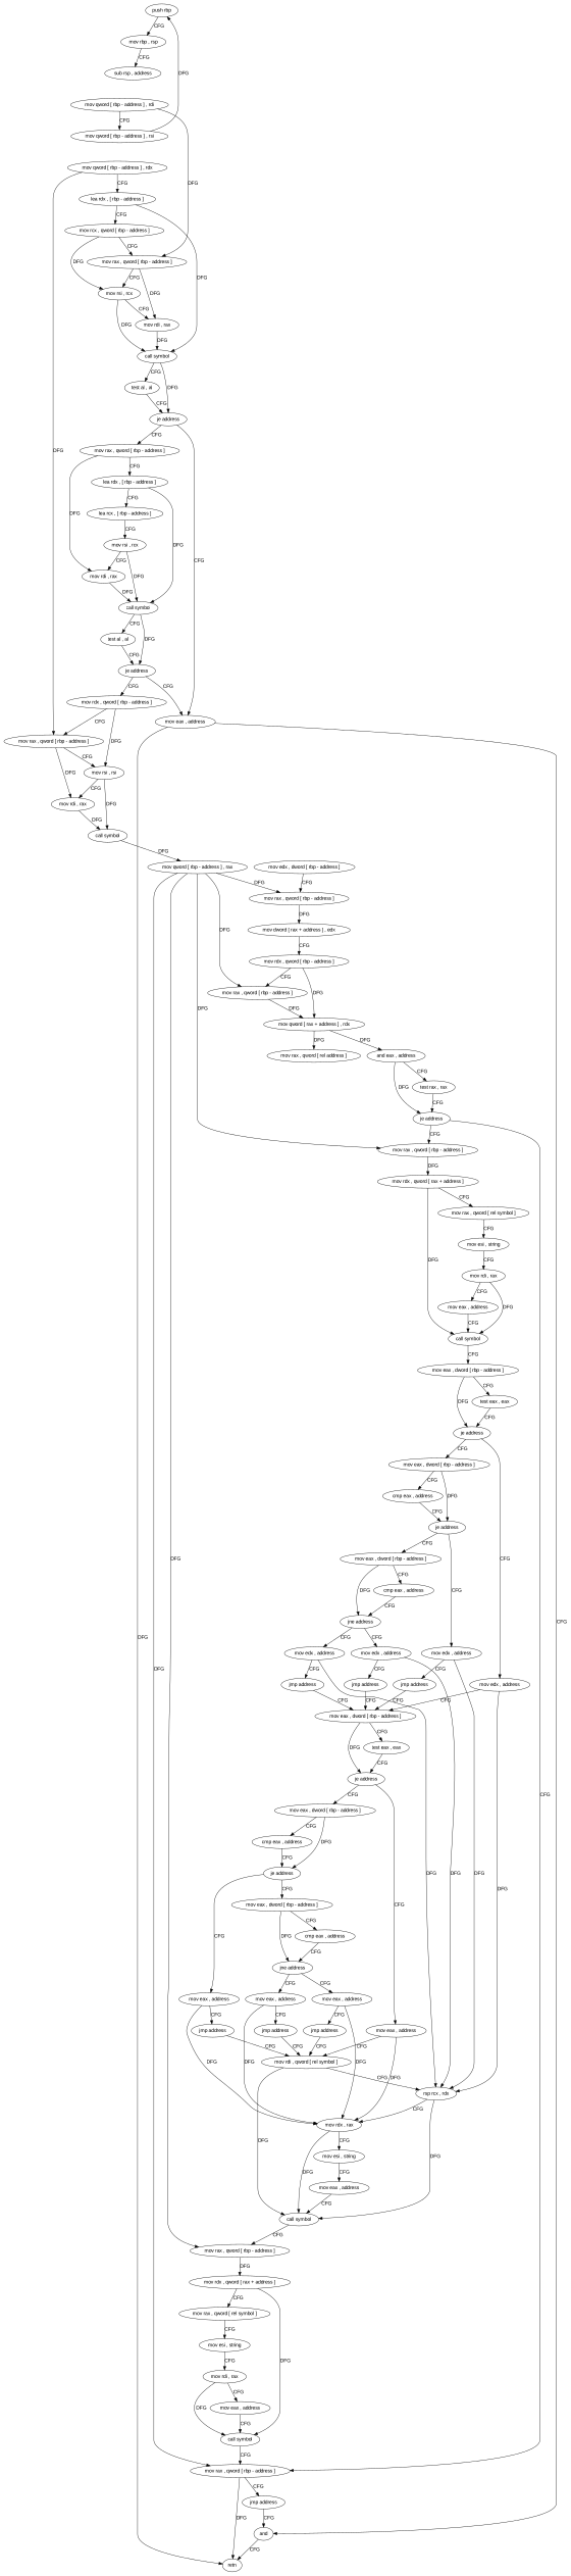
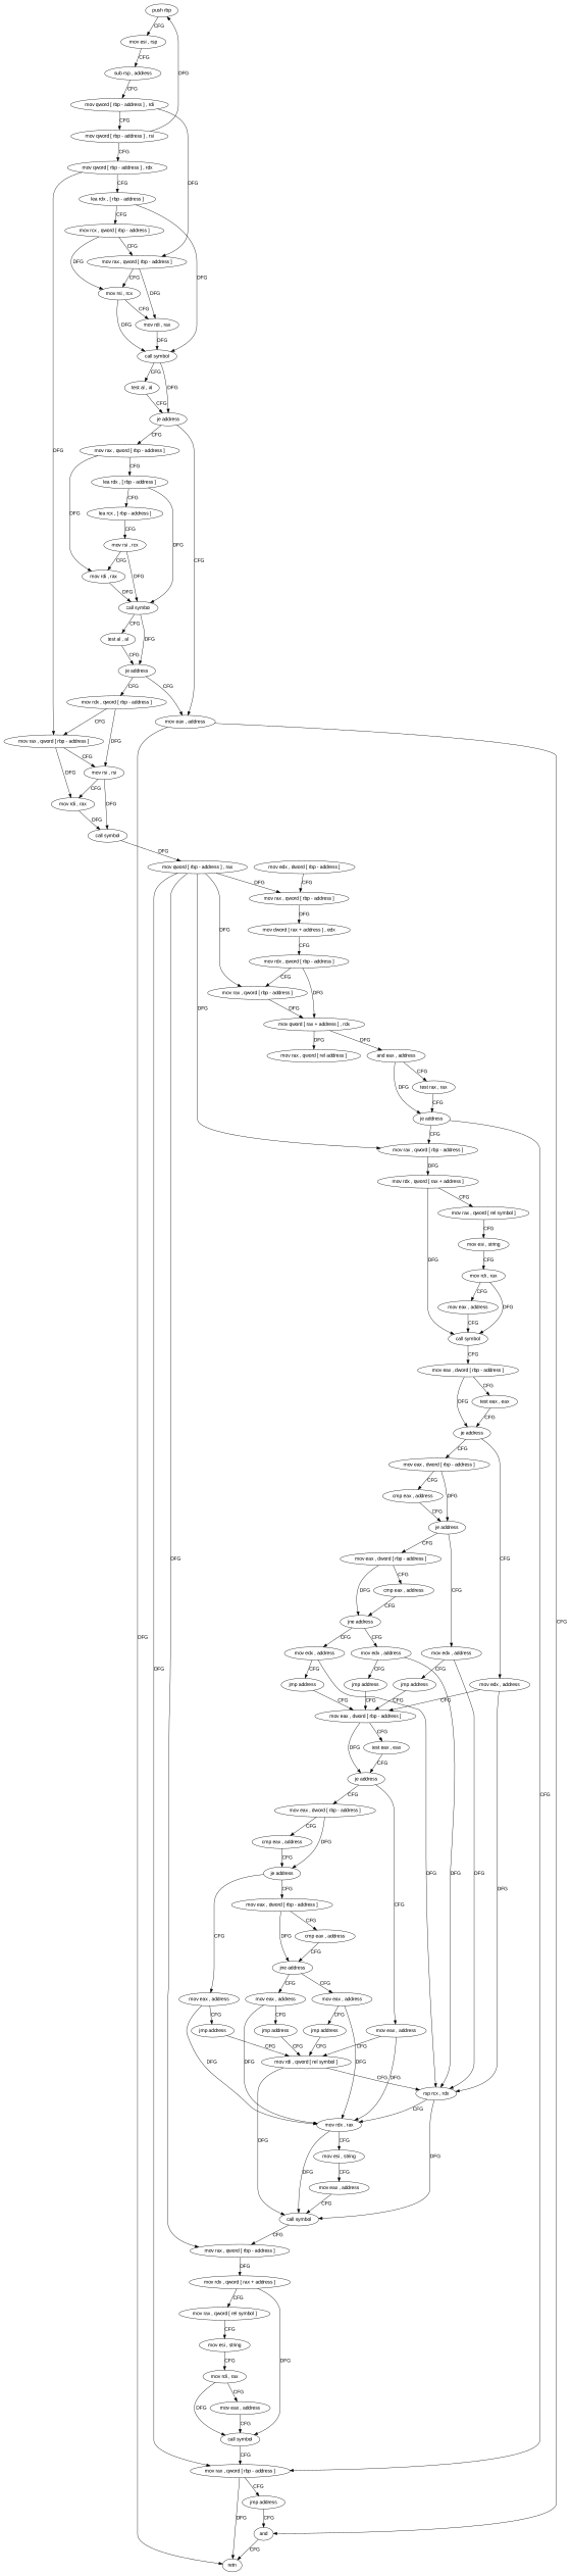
  digraph {
    fontname="Liberation Sans"
    node [fontname="Liberation Sans"]
    edge [fontname="Liberation Sans"]
    n1 [label="push rbp"]
-   n2 [label="mov rbp , rsp"]
+   n2 [label="mov esi , rsp"]
    n3 [label="sub rsp , address"]
    n4 [label="mov qword [ rbp - address ] , rdi"]
    n5 [label="mov qword [ rbp - address ] , rsi"]
    n6 [label="mov rax , qword [ rbp - address ]"]
    n7 [label="mov qword [ rbp - address ] , rdx"]
    n8 [label="mov rsi , rcx"]
    n9 [label="mov rdi , rax"]
    n10 [label="lea rdx , [ rbp - address ]"]
    n11 [label="mov rax , qword [ rbp - address ]"]
    n12 [label="mov rcx , qword [ rbp - address ]"]
    n13 [label="call symbol"]
    n14 [label="mov rsi , rsi"]
    n15 [label="mov rdi , rax"]
    n16 [label="test al , al"]
    n17 [label="je address"]
    n18 [label="mov eax , address"]
    n19 [label="mov rax , qword [ rbp - address ]"]
    n20 [label=and]
    n21 [label=retn]
    n22 [label="lea rdx , [ rbp - address ]"]
    n23 [label="mov rdi , rax"]
    n24 [label="lea rcx , [ rbp - address ]"]
    n25 [label="call symbol"]
    n26 [label="mov rsi , rcx"]
    n27 [label="test al , al"]
    n28 [label="je address"]
    n29 [label="mov rdx , qword [ rbp - address ]"]
    n30 [label="call symbol"]
    n31 [label="mov qword [ rbp - address ] , rax"]
    n32 [label="mov rax , qword [ rbp - address ]"]
    n33 [label="mov rax , qword [ rbp - address ]"]
    n34 [label="mov rax , qword [ rbp - address ]"]
    n35 [label="mov rax , qword [ rbp - address ]"]
    n36 [label="mov rax , qword [ rbp - address ]"]
    n37 [label="mov edx , dword [ rbp - address ]"]
    n38 [label="mov dword [ rax + address ] , edx"]
    n39 [label="mov qword [ rax + address ] , rdx"]
    n40 [label="jmp address"]
    n41 [label="mov rdx , qword [ rax + address ]"]
    n42 [label="mov rdx , qword [ rax + address ]"]
    n43 [label="mov rdx , qword [ rbp - address ]"]
    n44 [label="mov rax , qword [ rel address ]"]
    n45 [label="and eax , address"]
    n46 [label="test rax , rax"]
    n47 [label="je address"]
    n48 [label="mov rax , qword [ rel symbol ]"]
    n49 [label="call symbol"]
    n50 [label="mov esi , string"]
    n51 [label="mov eax , dword [ rbp - address ]"]
    n52 [label="mov rdi , rax"]
    n53 [label="mov eax , address"]
    n54 [label="test eax , eax"]
    n55 [label="je address"]
    n56 [label="mov edx , address"]
    n57 [label="mov eax , dword [ rbp - address ]"]
    n58 [label="mov eax , dword [ rbp - address ]"]
    n59 [label="rsp rcx , rdx"]
    n60 [label="cmp eax , address"]
    n61 [label="je address"]
    n62 [label="test eax , eax"]
    n63 [label="je address"]
    n64 [label="mov rdx , rax"]
    n65 [label="call symbol"]
    n66 [label="mov edx , address"]
    n67 [label="mov eax , dword [ rbp - address ]"]
    n68 [label="mov eax , address"]
    n69 [label="mov eax , dword [ rbp - address ]"]
    n70 [label="jmp address"]
    n71 [label="cmp eax , address"]
    n72 [label="jne address"]
    n73 [label="mov edx , address"]
    n74 [label="mov edx , address"]
    n75 [label="mov rdi , qword [ rel symbol ]"]
    n76 [label="mov esi , string"]
    n77 [label="cmp eax , address"]
    n78 [label="je address"]
    n79 [label="mov eax , address"]
    n80 [label="mov eax , dword [ rbp - address ]"]
    n81 [label="jmp address"]
    n82 [label="cmp eax , address"]
    n83 [label="jne address"]
    n84 [label="mov eax , address"]
    n85 [label="mov eax , address"]
    n86 [label="jmp address"]
    n87 [label="jmp address"]
    n88 [label="jmp address"]
    n89 [label="jmp address"]
    n90 [label="mov eax , address"]
    n91 [label="mov rax , qword [ rel symbol ]"]
    n92 [label="call symbol"]
    n93 [label="mov esi , string"]
    n94 [label="mov rdi , rax"]
    n95 [label="mov eax , address"]
    n1 -> n2 [label=CFG]
    n2 -> n3 [label=CFG]
+   n3 -> n4 [label=CFG]
    n4 -> n5 [label=CFG]
    n4 -> n6 [label=DFG]
    n5 -> n1 [label=DFG]
+   n5 -> n7 [label=CFG]
    n6 -> n8 [label=CFG]
    n6 -> n9 [label=DFG]
    n7 -> n10 [label=CFG]
    n7 -> n11 [label=DFG]
    n8 -> n9 [label=CFG]
    n8 -> n13 [label=DFG]
    n9 -> n13 [label=DFG]
    n10 -> n12 [label=CFG]
    n10 -> n13 [label=DFG]
    n11 -> n14 [label=CFG]
    n11 -> n15 [label=DFG]
    n12 -> n6 [label=CFG]
    n12 -> n8 [label=DFG]
    n13 -> n16 [label=CFG]
    n13 -> n17 [label=DFG]
    n14 -> n15 [label=CFG]
    n14 -> n30 [label=DFG]
    n15 -> n30 [label=DFG]
    n16 -> n17 [label=CFG]
    n17 -> n18 [label=CFG]
    n17 -> n19 [label=CFG]
    n18 -> n20 [label=CFG]
    n18 -> n21 [label=DFG]
    n19 -> n22 [label=CFG]
    n19 -> n23 [label=DFG]
    n20 -> n21 [label=CFG]
    n22 -> n24 [label=CFG]
    n22 -> n25 [label=DFG]
    n23 -> n25 [label=DFG]
    n24 -> n26 [label=CFG]
    n25 -> n27 [label=CFG]
    n25 -> n28 [label=DFG]
    n26 -> n23 [label=CFG]
    n26 -> n25 [label=DFG]
    n27 -> n28 [label=CFG]
    n28 -> n18 [label=CFG]
    n28 -> n29 [label=CFG]
    n29 -> n11 [label=CFG]
    n29 -> n14 [label=DFG]
    n30 -> n31 [label=DFG]
    n31 -> n32 [label=DFG]
    n31 -> n33 [label=DFG]
    n31 -> n34 [label=DFG]
    n31 -> n35 [label=DFG]
    n31 -> n36 [label=DFG]
    n32 -> n38 [label=DFG]
    n33 -> n39 [label=DFG]
    n34 -> n21 [label=DFG]
    n34 -> n40 [label=CFG]
    n35 -> n41 [label=DFG]
    n36 -> n42 [label=DFG]
    n37 -> n32 [label=CFG]
    n38 -> n43 [label=CFG]
    n39 -> n44 [label=DFG]
    n39 -> n45 [label=DFG]
    n40 -> n20 [label=CFG]
    n41 -> n48 [label=CFG]
    n41 -> n49 [label=DFG]
    n42 -> n91 [label=CFG]
    n42 -> n92 [label=DFG]
    n43 -> n33 [label=CFG]
    n43 -> n39 [label=DFG]
    n45 -> n46 [label=CFG]
    n45 -> n47 [label=DFG]
    n46 -> n47 [label=CFG]
    n47 -> n34 [label=CFG]
    n47 -> n35 [label=CFG]
    n48 -> n50 [label=CFG]
    n49 -> n51 [label=CFG]
    n50 -> n52 [label=CFG]
    n51 -> n54 [label=CFG]
    n51 -> n55 [label=DFG]
    n52 -> n49 [label=DFG]
    n52 -> n53 [label=CFG]
    n53 -> n49 [label=CFG]
    n54 -> n55 [label=CFG]
    n55 -> n56 [label=CFG]
    n55 -> n57 [label=CFG]
    n56 -> n58 [label=CFG]
    n56 -> n59 [label=DFG]
    n57 -> n60 [label=CFG]
    n57 -> n61 [label=DFG]
    n58 -> n62 [label=CFG]
    n58 -> n63 [label=DFG]
    n59 -> n64 [label=CFG]
    n59 -> n65 [label=DFG]
    n60 -> n61 [label=CFG]
    n61 -> n66 [label=CFG]
    n61 -> n67 [label=CFG]
    n62 -> n63 [label=CFG]
    n63 -> n68 [label=CFG]
    n63 -> n69 [label=CFG]
    n64 -> n65 [label=DFG]
    n64 -> n76 [label=CFG]
    n65 -> n36 [label=CFG]
    n66 -> n59 [label=DFG]
    n66 -> n70 [label=CFG]
    n67 -> n71 [label=CFG]
    n67 -> n72 [label=DFG]
    n68 -> n64 [label=DFG]
    n68 -> n75 [label=CFG]
    n69 -> n77 [label=CFG]
    n69 -> n78 [label=DFG]
    n70 -> n58 [label=CFG]
    n71 -> n72 [label=CFG]
    n72 -> n73 [label=CFG]
    n72 -> n74 [label=CFG]
    n73 -> n59 [label=DFG]
    n73 -> n86 [label=CFG]
    n74 -> n59 [label=DFG]
    n74 -> n87 [label=CFG]
    n75 -> n59 [label=CFG]
    n75 -> n65 [label=DFG]
    n76 -> n90 [label=CFG]
    n77 -> n78 [label=CFG]
    n78 -> n79 [label=CFG]
    n78 -> n80 [label=CFG]
    n79 -> n64 [label=DFG]
    n79 -> n81 [label=CFG]
    n80 -> n82 [label=CFG]
    n80 -> n83 [label=DFG]
    n81 -> n75 [label=CFG]
    n82 -> n83 [label=CFG]
    n83 -> n84 [label=CFG]
    n83 -> n85 [label=CFG]
    n84 -> n64 [label=DFG]
    n84 -> n88 [label=CFG]
    n85 -> n64 [label=DFG]
    n85 -> n89 [label=CFG]
    n86 -> n58 [label=CFG]
    n87 -> n58 [label=CFG]
    n88 -> n75 [label=CFG]
    n89 -> n75 [label=CFG]
    n90 -> n65 [label=CFG]
    n91 -> n93 [label=CFG]
    n92 -> n34 [label=CFG]
    n93 -> n94 [label=CFG]
    n94 -> n92 [label=DFG]
    n94 -> n95 [label=CFG]
    n95 -> n92 [label=CFG]
  }
